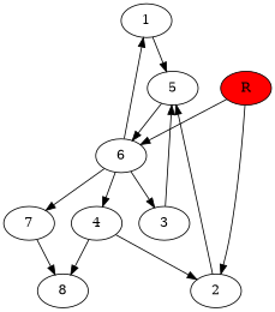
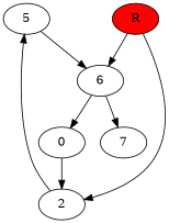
  digraph {
-   1
    5
    6
    2
-   3
-   4
-   8
+   4 [label=0]
    7
    R [fillcolor="#ff0000" style=filled]
-   1 -> 5
    5 -> 6
-   6 -> 1
-   6 -> 3
    6 -> 4
    6 -> 7
    2 -> 5
-   3 -> 5
    4 -> 2
-   4 -> 8
-   7 -> 8
    R -> 6
    R -> 2
  }
